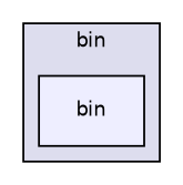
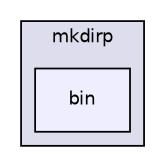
  digraph {
    compound=true
    rankdir=LR
    n1 [fillcolor="#eeeeff" fontname=Helvetica fontsize=10 label=bin pencolor=black shape=box style=filled]
    subgraph cluster_1 {
      bgcolor="#ddddee"
      fontname=Helvetica
      fontsize=10
-     label=bin
+     label=mkdirp
      pencolor=black
      n1
    }
  }
